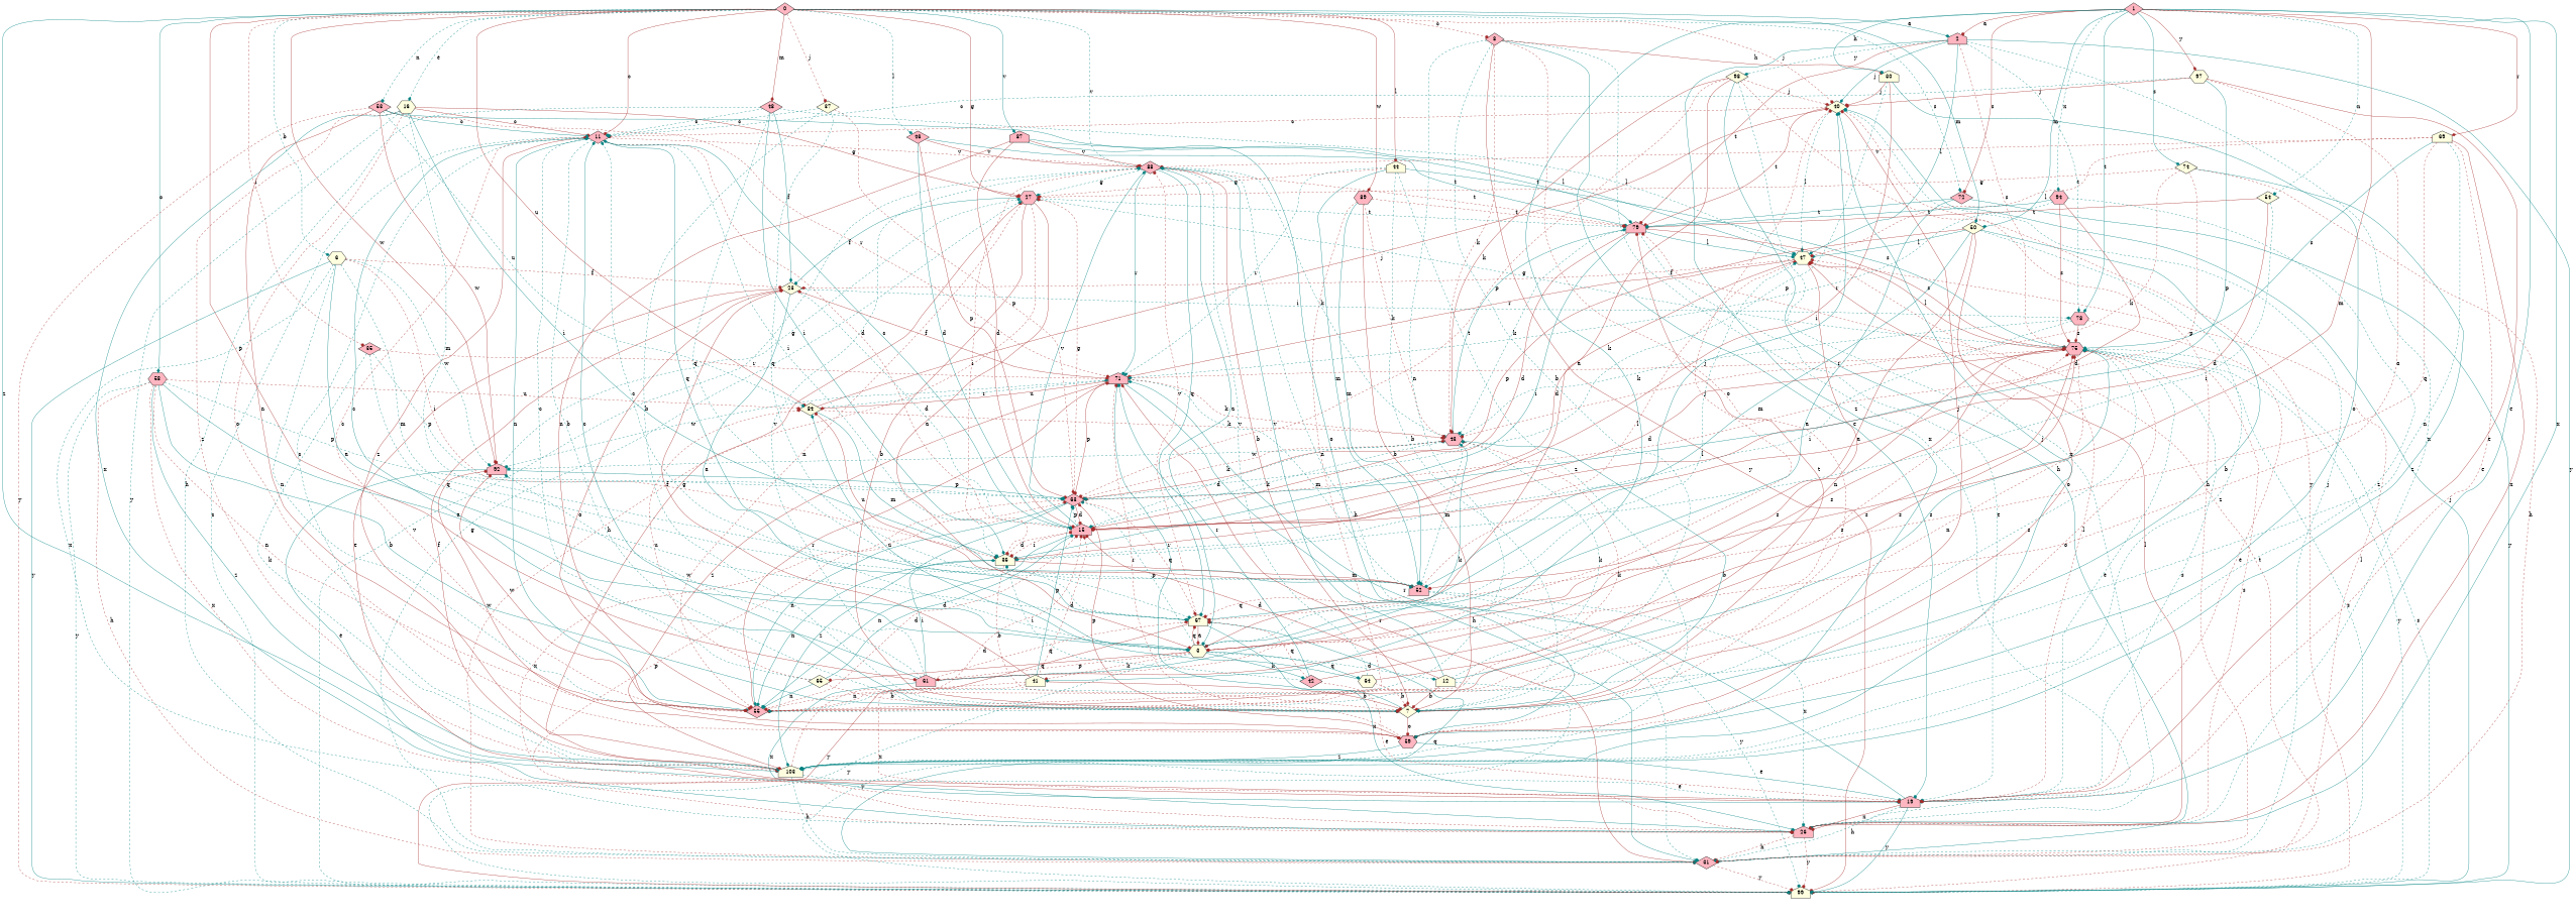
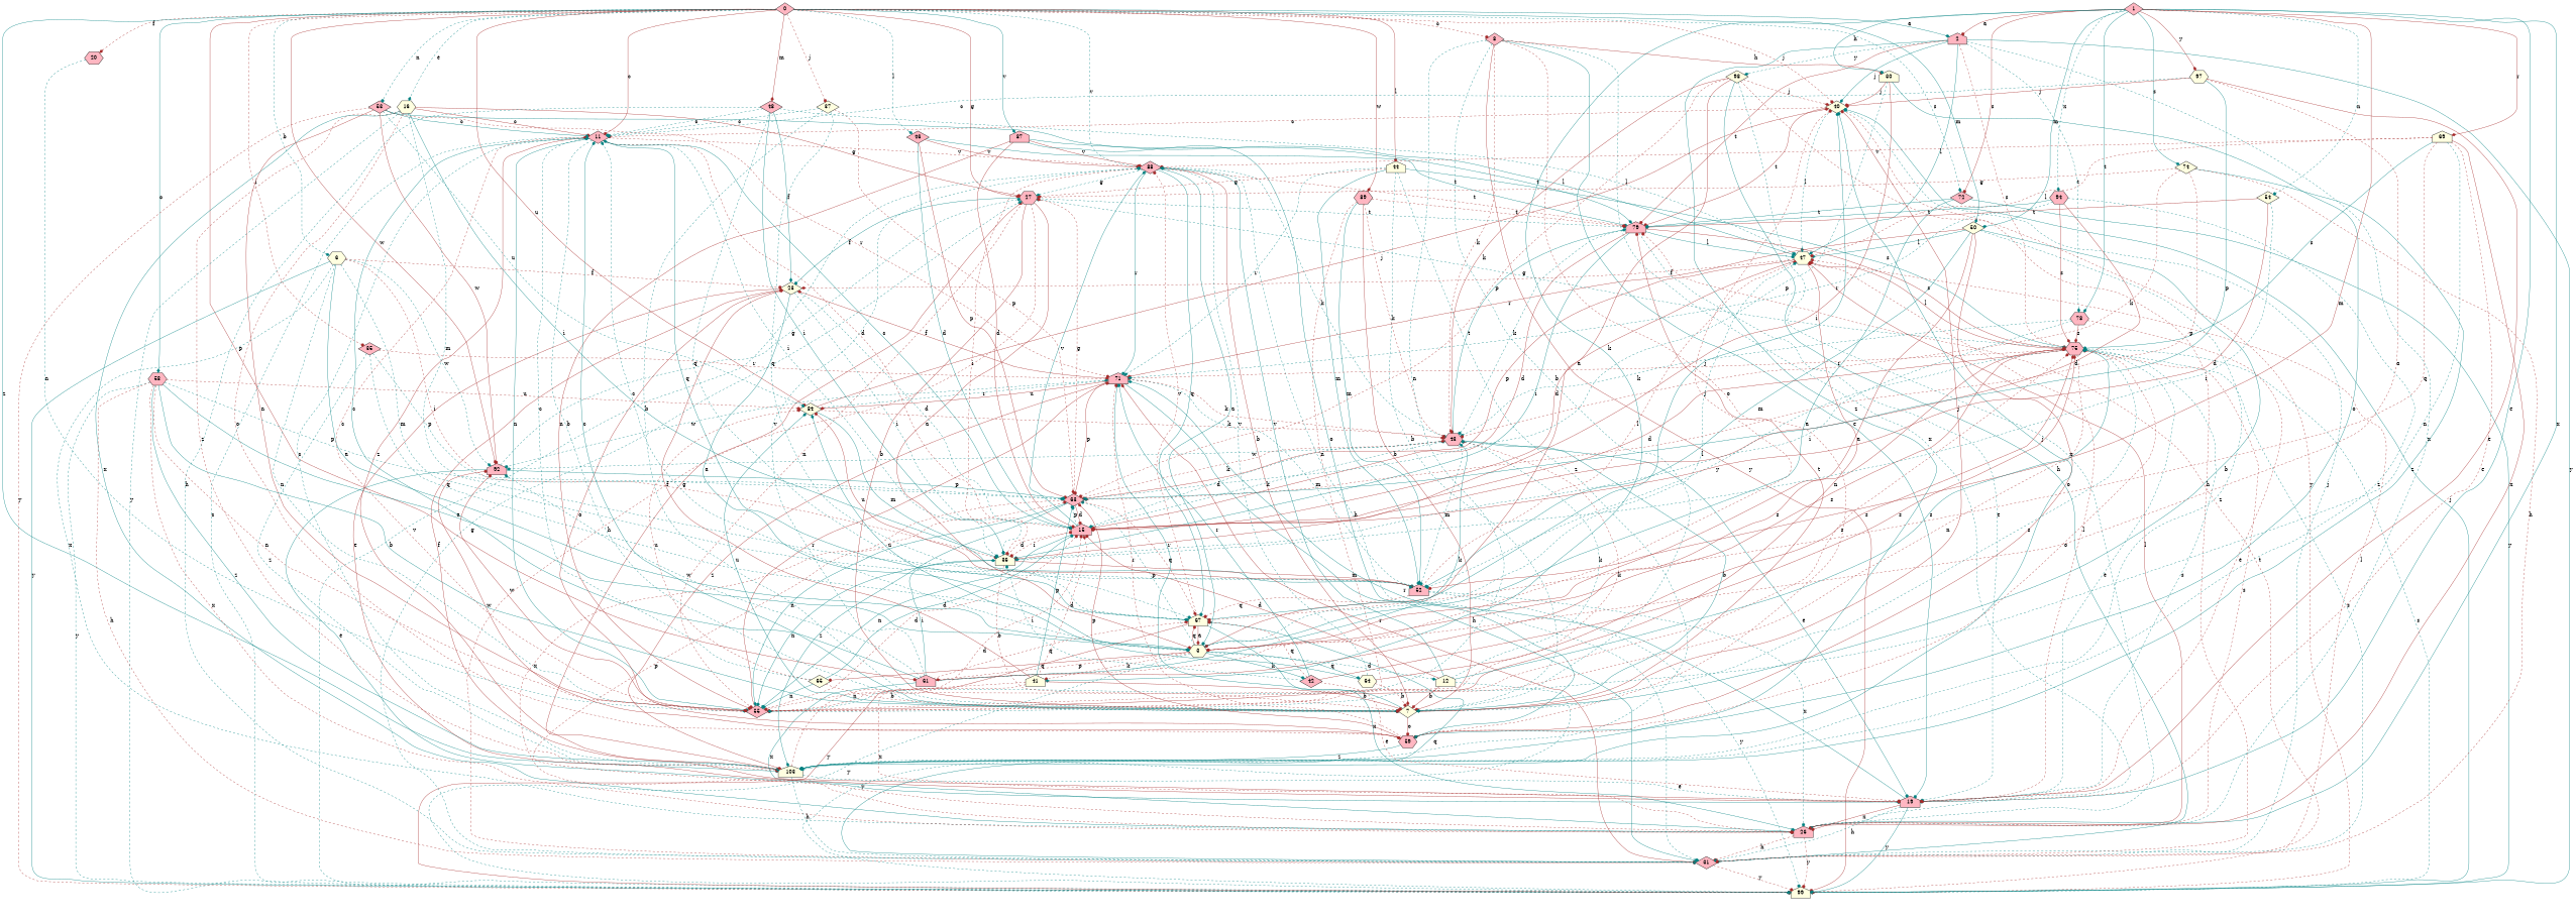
  strict digraph {
    node [fillcolor=lightpink shape=diamond style=filled]
    edge [arrowhead=dot color=teal style=dashed]
    2 [shape=house]
    0
    6 [fillcolor=lightyellow shape=hexagon]
    8
    11
    16 [fillcolor=lightyellow shape=hexagon]
+   20 [shape=hexagon]
    27 [shape=hexagon]
    35
    37 [fillcolor=lightyellow]
    40 [fillcolor=lightyellow]
    44 [fillcolor=lightyellow shape=house]
    46
    48
    50 [fillcolor=lightyellow]
    53
    58 [shape=hexagon]
    61 [shape=house]
    72
    84 [fillcolor=lightyellow]
    87 [shape=house]
    88
    89 [shape=hexagon]
    92 [shape=house]
    103 [fillcolor=lightyellow shape=house]
    78 [shape=hexagon]
    n27 [label=26 shape=house]
    47 [fillcolor=lightyellow shape=hexagon]
    75 [shape=hexagon]
    79 [shape=house]
    98 [fillcolor=lightyellow]
    99 [fillcolor=lightyellow shape=house]
    52 [shape=house]
    3 [fillcolor=lightyellow shape=hexagon]
    23 [fillcolor=lightyellow]
    36 [fillcolor=lightyellow shape=house]
    55
    19 [shape=house]
    30 [fillcolor=lightyellow shape=house]
    7 [fillcolor=lightyellow]
    59 [shape=hexagon]
    43 [shape=hexagon]
    67 [fillcolor=lightyellow shape=house]
    15 [shape=house]
    31
    63
    71 [shape=house]
    1
    41 [fillcolor=lightyellow shape=house]
    54 [fillcolor=lightyellow]
    69 [fillcolor=lightyellow shape=house]
    74 [fillcolor=lightyellow]
    94 [shape=hexagon]
    97 [fillcolor=lightyellow shape=hexagon]
    n55 [fillcolor=lightyellow label=12 shape=house]
    42
    64 [fillcolor=lightyellow shape=hexagon]
    65 [fillcolor=lightyellow]
    2 -> 40 [arrowhead=diamond label=j style=solid]
    2 -> 103 [arrowhead=diamond label=z style=solid]
    2 -> 78 [arrowhead=diamond label=t]
    2 -> n27 [arrowhead=diamond label=x]
    2 -> 47 [arrowhead=diamond label=l style=solid]
    2 -> 75 [arrowhead=diamond color=brown label=s]
    2 -> 79 [color=brown label=t style=solid]
    2 -> 98 [arrowhead=diamond label=y]
    2 -> 99 [arrowhead=diamond label=y style=solid]
    0 -> 2 [arrowhead=diamond label=a style=solid]
    0 -> 6 [arrowhead=diamond label=b]
    0 -> 8 [color=brown label=c]
    0 -> 11 [color=brown label=c style=solid]
    0 -> 16 [arrowhead=diamond label=e]
+   0 -> 20 [arrowhead=diamond color=brown label=f]
    0 -> 27 [arrowhead=diamond color=brown label=g style=solid]
    0 -> 35 [color=brown label=i]
    0 -> 37 [color=brown label=j]
    0 -> 40 [color=brown label=j]
    0 -> 44 [color=brown label=l style=solid]
    0 -> 46 [arrowhead=diamond label=l]
    0 -> 48 [arrowhead=diamond color=brown label=m style=solid]
    0 -> 50 [arrowhead=diamond label=m style=solid]
    0 -> 53 [label=n]
    0 -> 58 [arrowhead=diamond label=o style=solid]
    0 -> 61 [color=brown label=p style=solid]
    0 -> 72 [arrowhead=diamond label=s]
    0 -> 84 [color=brown label=u style=solid]
    0 -> 87 [arrowhead=diamond label=v style=solid]
    0 -> 88 [label=v]
    0 -> 89 [arrowhead=diamond color=brown label=w style=solid]
    0 -> 92 [arrowhead=diamond color=brown label=w style=solid]
    0 -> 103 [label=z style=solid]
    6 -> 92 [arrowhead=diamond label=w]
    6 -> n27 [label=x]
    6 -> 99 [label=y style=solid]
    6 -> 52 [label=m]
    6 -> 3 [arrowhead=diamond label=a style=solid]
    6 -> 23 [color=brown label=f]
    6 -> 36 [color=brown label=i]
    6 -> 55 [label=n]
    8 -> n27 [arrowhead=diamond label=x]
    8 -> 99 [color=brown label=y style=solid]
    8 -> 55 [arrowhead=diamond label=n]
    8 -> 19 [label=e style=solid]
    8 -> 30 [color=brown label=h style=solid]
    8 -> 7 [arrowhead=diamond label=b]
    8 -> 59 [arrowhead=diamond color=brown label=o]
    8 -> 43 [arrowhead=diamond color=brown label=k]
    11 -> 88 [arrowhead=diamond color=brown label=v]
    11 -> 103 [color=brown label=z style=solid]
    11 -> 36 [arrowhead=diamond label=i]
    11 -> 55 [label=n style=solid]
    11 -> 7 [arrowhead=diamond label=b]
    11 -> 67 [arrowhead=diamond label=q style=solid]
    11 -> 15 [color=brown label=d]
    16 -> 11 [color=brown label=c style=solid]
    16 -> 27 [color=brown label=g style=solid]
    16 -> 103 [color=brown label=z]
    16 -> n27 [label=x style=solid]
    16 -> 99 [arrowhead=diamond label=y]
    16 -> 52 [label=m]
    16 -> 36 [label=i style=solid]
    16 -> 59 [arrowhead=diamond color=brown label=o]
+   20 -> 55 [arrowhead=diamond label=n]
    27 -> 79 [label=t]
    27 -> 3 [color=brown label=a style=solid]
    27 -> 23 [label=f style=solid]
    27 -> 55 [color=brown label=n]
    27 -> 7 [color=brown label=b style=solid]
    27 -> 31 [color=brown label=h]
-   35 -> 103 [arrowhead=diamond label=k]
+   35 -> 103 [arrowhead=diamond label=z]
    35 -> 67 [label=q]
    35 -> 63 [label=p]
    35 -> 71 [color=brown label=r]
    37 -> 11 [arrowhead=diamond label=c]
    37 -> 7 [label=b]
    37 -> 67 [label=q]
    37 -> 63 [arrowhead=diamond color=brown label=p]
    40 -> 11 [color=brown label=c]
    40 -> 47 [arrowhead=diamond label=l]
    40 -> 79 [color=brown label=t style=solid]
    40 -> 31 [color=brown label=h]
    44 -> 27 [arrowhead=diamond color=brown label=g]
    44 -> 103 [label=z]
    44 -> 75 [arrowhead=diamond label=s style=solid]
    44 -> 52 [label=m style=solid]
    44 -> 7 [arrowhead=diamond label=b]
    44 -> 71 [arrowhead=diamond label=r]
    46 -> 88 [arrowhead=diamond color=brown label=v style=solid]
    46 -> 79 [label=t style=solid]
    46 -> 15 [arrowhead=diamond label=d style=solid]
    46 -> 63 [color=brown label=p style=solid]
    48 -> 11 [label=c]
    48 -> 47 [arrowhead=diamond label=l]
    48 -> 23 [arrowhead=diamond label=f style=solid]
    48 -> 36 [arrowhead=diamond label=i style=solid]
    48 -> 67 [arrowhead=diamond label=q]
    48 -> 31 [label=h]
    50 -> 103 [label=z]
    50 -> 47 [arrowhead=diamond label=l style=solid]
    50 -> 52 [label=m style=solid]
    50 -> 3 [color=brown label=a style=solid]
    50 -> 7 [arrowhead=diamond label=b style=solid]
    50 -> 59 [arrowhead=diamond color=brown label=o style=solid]
    50 -> 71 [arrowhead=diamond color=brown label=r style=solid]
    53 -> 11 [label=c style=solid]
    53 -> 84 [label=u]
    53 -> 92 [color=brown label=w style=solid]
    53 -> 47 [arrowhead=diamond label=l style=solid]
    53 -> 99 [arrowhead=diamond color=brown label=y]
    53 -> 55 [color=brown label=n style=solid]
    53 -> 71 [color=brown label=r]
    58 -> 84 [arrowhead=diamond color=brown label=u]
    58 -> 103 [label=z style=solid]
    58 -> n27 [color=brown label=x]
    58 -> 99 [arrowhead=diamond label=y]
    58 -> 3 [label=a style=solid]
    58 -> 55 [arrowhead=diamond color=brown label=n]
    58 -> 7 [arrowhead=diamond label=b style=solid]
    58 -> 31 [color=brown label=h]
    58 -> 63 [arrowhead=diamond label=p]
    61 -> 11 [label=c style=solid]
    61 -> 40 [color=brown label=j]
    61 -> 88 [arrowhead=diamond label=v]
    61 -> 92 [arrowhead=diamond label=w]
    61 -> n27 [label=x style=solid]
    61 -> 75 [arrowhead=diamond color=brown label=s style=solid]
    61 -> 36 [arrowhead=diamond label=i style=solid]
    61 -> 43 [arrowhead=diamond label=k style=solid]
    61 -> 67 [arrowhead=diamond color=brown label=q]
    72 -> 79 [label=t style=solid]
    72 -> 99 [label=y style=solid]
    72 -> 3 [arrowhead=diamond label=a style=solid]
    84 -> 40 [arrowhead=diamond color=brown label=j style=solid]
    84 -> 52 [label=m style=solid]
    84 -> 43 [arrowhead=diamond color=brown label=k]
    84 -> 71 [arrowhead=diamond label=r]
    87 -> 88 [arrowhead=diamond color=brown label=v style=solid]
    87 -> 79 [arrowhead=diamond label=t style=solid]
    87 -> 55 [color=brown label=n style=solid]
    87 -> 59 [label=o style=solid]
    87 -> 15 [color=brown label=d style=solid]
    88 -> 27 [arrowhead=diamond label=g]
    88 -> 79 [arrowhead=diamond color=brown label=t]
    88 -> 3 [label=a style=solid]
    88 -> 36 [color=brown label=i]
    88 -> 7 [arrowhead=diamond color=brown label=b style=solid]
    88 -> 43 [label=k]
    88 -> 67 [label=q style=solid]
    88 -> 31 [arrowhead=diamond label=h]
    88 -> 71 [label=r style=solid]
    89 -> 79 [arrowhead=diamond color=brown label=t]
    89 -> 52 [arrowhead=diamond label=m style=solid]
    89 -> 55 [arrowhead=diamond color=brown label=n]
    89 -> 7 [arrowhead=diamond color=brown label=b style=solid]
    89 -> 43 [arrowhead=diamond color=brown label=k]
    92 -> 27 [label=g]
    92 -> 19 [arrowhead=diamond label=e style=solid]
    92 -> 63 [label=p style=solid]
    103 -> 11 [arrowhead=diamond label=c]
    103 -> 27 [arrowhead=diamond color=brown label=g style=solid]
    103 -> 40 [label=j style=solid]
    103 -> 19 [label=e]
    103 -> 15 [color=brown label=d]
    103 -> 31 [label=h]
    78 -> 75 [arrowhead=diamond color=brown label=s style=solid]
    78 -> 36 [label=i]
    78 -> 19 [arrowhead=diamond color=brown label=e]
    78 -> 43 [arrowhead=diamond label=k]
    n27 -> 47 [color=brown label=l style=solid]
    n27 -> 75 [arrowhead=diamond color=brown label=s]
    n27 -> 99 [color=brown label=y]
    n27 -> 31 [arrowhead=diamond color=brown label=h]
    n27 -> 63 [color=brown label=p]
    47 -> 23 [arrowhead=diamond color=brown label=f]
    47 -> 55 [color=brown label=n style=solid]
    47 -> 15 [color=brown label=d style=solid]
    47 -> 63 [color=brown label=p style=solid]
    75 -> 27 [label=g]
    75 -> 47 [arrowhead=diamond color=brown label=l style=solid]
-   75 -> 99 [label=y]
+   75 -> 52 [label=y]
    75 -> 55 [color=brown label=n]
    75 -> 19 [arrowhead=diamond label=e]
    75 -> 59 [color=brown label=o]
    75 -> 15 [arrowhead=diamond color=brown label=d style=solid]
    75 -> 71 [color=brown label=r]
    79 -> 47 [label=l style=solid]
    79 -> 75 [color=brown label=s style=solid]
    79 -> 36 [label=i style=solid]
    79 -> 19 [arrowhead=diamond label=e]
    79 -> 43 [label=k]
    79 -> 15 [arrowhead=diamond color=brown label=d style=solid]
    98 -> 40 [arrowhead=diamond color=brown label=j]
    98 -> n27 [arrowhead=diamond label=x]
    98 -> 99 [arrowhead=diamond color=brown label=y]
    98 -> 3 [arrowhead=diamond color=brown label=a style=solid]
    98 -> 43 [color=brown label=k style=solid]
    98 -> 31 [arrowhead=diamond label=h style=solid]
    98 -> 63 [color=brown label=p]
    99 -> 11 [label=c]
    99 -> 40 [label=j style=solid]
    99 -> 88 [label=v]
    99 -> 75 [label=s]
    99 -> 79 [color=brown label=t]
    52 -> 84 [color=brown label=u style=solid]
    52 -> n27 [label=x]
    52 -> 47 [color=brown label=l]
    52 -> 99 [label=y]
    52 -> 67 [color=brown label=q]
    3 -> 11 [arrowhead=diamond label=c]
    3 -> 61 [arrowhead=diamond color=brown label=p]
    3 -> 47 [arrowhead=diamond label=l]
    3 -> 75 [arrowhead=diamond color=brown label=s style=solid]
    3 -> 99 [label=y]
    3 -> 67 [color=brown label=q style=solid]
    3 -> 63 [label=p]
    3 -> 41 [color=brown label=k]
    3 -> n55 [arrowhead=diamond label=d]
    3 -> 42 [arrowhead=diamond label=k style=solid]
    3 -> 64 [arrowhead=diamond label=q style=solid]
    3 -> 65 [color=brown label=q style=solid]
    23 -> 3 [arrowhead=diamond label=a style=solid]
-   23 -> 78 [arrowhead=diamond label=i]
+   23 -> 36 [arrowhead=diamond label=i]
    23 -> 19 [color=brown label=e style=solid]
    23 -> 59 [arrowhead=diamond color=brown label=o style=solid]
    23 -> 15 [label=d]
    36 -> 52 [color=brown label=m style=solid]
    36 -> 55 [label=n style=solid]
    36 -> 7 [color=brown label=b]
    36 -> 15 [color=brown label=d]
    55 -> 11 [arrowhead=diamond color=brown label=c]
    55 -> 92 [color=brown label=w style=solid]
    55 -> 75 [arrowhead=diamond color=brown label=s]
    55 -> 43 [arrowhead=diamond color=brown label=k]
    55 -> 15 [color=brown label=d]
    55 -> 71 [color=brown label=r style=solid]
    19 -> n27 [color=brown label=x style=solid]
    19 -> 47 [color=brown label=l]
    19 -> 75 [label=s]
    19 -> 99 [label=y style=solid]
    19 -> 23 [color=brown label=f style=solid]
    19 -> 31 [label=h]
    19 -> 71 [arrowhead=diamond label=r style=solid]
    30 -> 40 [color=brown label=j style=solid]
    30 -> 36 [color=brown label=i style=solid]
    30 -> 59 [arrowhead=diamond label=o style=solid]
    30 -> 63 [arrowhead=diamond label=p]
    7 -> 11 [arrowhead=diamond label=c style=solid]
    7 -> 40 [color=brown label=j style=solid]
+   7 -> 84 [arrowhead=diamond label=u style=solid]
    7 -> 75 [arrowhead=diamond label=s]
    7 -> 79 [color=brown label=t style=solid]
    7 -> 59 [color=brown label=o style=solid]
    7 -> 71 [label=r style=solid]
    59 -> 92 [color=brown label=w style=solid]
    59 -> 103 [label=z style=solid]
-   59 -> 19 [label=e style=solid]
+   43 -> 19 [label=e style=solid]
    59 -> 63 [arrowhead=diamond color=brown label=p style=solid]
    59 -> 71 [color=brown label=r]
    43 -> 92 [arrowhead=diamond label=w]
    43 -> 79 [arrowhead=diamond label=t style=solid]
    43 -> 52 [label=m]
    43 -> 7 [arrowhead=diamond label=b style=solid]
    43 -> 15 [arrowhead=diamond label=d]
    67 -> 40 [label=j style=solid]
    67 -> 88 [color=brown label=v]
    67 -> n27 [arrowhead=diamond label=x style=solid]
    67 -> 99 [color=brown label=y style=solid]
    67 -> 3 [arrowhead=diamond color=brown label=a style=solid]
    15 -> 11 [arrowhead=diamond label=c style=solid]
    15 -> 88 [arrowhead=diamond label=v style=solid]
    15 -> 36 [color=brown label=i]
    15 -> 55 [arrowhead=diamond label=n style=solid]
    15 -> 43 [arrowhead=diamond label=k]
    15 -> 63 [arrowhead=diamond label=p]
    31 -> 27 [arrowhead=diamond label=g]
    31 -> 40 [arrowhead=diamond label=j]
    31 -> 47 [color=brown label=l]
    31 -> 75 [label=s]
    31 -> 99 [color=brown label=y]
    31 -> 67 [arrowhead=diamond label=q style=solid]
    31 -> 71 [arrowhead=diamond color=brown label=r style=solid]
    63 -> 27 [arrowhead=diamond color=brown label=g]
    63 -> 103 [arrowhead=diamond label=z style=solid]
    63 -> n27 [color=brown label=x]
    63 -> 55 [arrowhead=diamond label=n style=solid]
    63 -> 43 [arrowhead=diamond color=brown label=k]
    63 -> 67 [arrowhead=diamond color=brown label=q]
    63 -> 15 [color=brown label=d style=solid]
    71 -> 84 [arrowhead=diamond color=brown label=u style=solid]
    71 -> 92 [label=w]
    71 -> 103 [arrowhead=diamond color=brown label=z style=solid]
    71 -> 52 [label=m]
    71 -> 23 [arrowhead=diamond color=brown label=f style=solid]
    71 -> 43 [arrowhead=diamond color=brown label=k]
    71 -> 31 [arrowhead=diamond label=h style=solid]
    71 -> 63 [color=brown label=p style=solid]
    1 -> 2 [color=brown label=a style=solid]
    1 -> 50 [arrowhead=diamond label=m style=solid]
    1 -> 72 [color=brown label=s style=solid]
    1 -> 78 [arrowhead=diamond label=t style=solid]
    1 -> n27 [arrowhead=diamond label=x style=solid]
    1 -> 52 [color=brown label=m style=solid]
    1 -> 19 [label=e style=solid]
    1 -> 30 [label=h style=solid]
    1 -> 41 [arrowhead=diamond label=k style=solid]
    1 -> 54 [label=n]
    1 -> 69 [arrowhead=diamond color=brown label=r style=solid]
    1 -> 74 [arrowhead=diamond label=s style=solid]
    1 -> 94 [arrowhead=diamond label=x]
    1 -> 97 [arrowhead=diamond color=brown label=y style=solid]
    41 -> n27 [arrowhead=diamond color=brown label=x]
    41 -> 23 [arrowhead=diamond color=brown label=f style=solid]
    41 -> 55 [color=brown label=n]
    41 -> 7 [color=brown label=b style=solid]
    41 -> 15 [arrowhead=diamond color=brown label=d]
    41 -> 63 [label=p style=solid]
    54 -> 79 [color=brown label=t style=solid]
    54 -> 36 [arrowhead=diamond label=i]
    54 -> 15 [arrowhead=diamond color=brown label=d style=solid]
    69 -> 88 [color=brown label=v]
    69 -> n27 [color=brown label=x style=solid]
    69 -> 47 [color=brown label=l]
    69 -> 75 [label=s style=solid]
    69 -> 55 [arrowhead=diamond label=n]
    69 -> 19 [arrowhead=diamond color=brown label=e]
    69 -> 67 [color=brown label=q]
    74 -> 27 [color=brown label=g]
    74 -> 103 [arrowhead=diamond label=z style=solid]
    74 -> 43 [color=brown label=k]
    74 -> 31 [color=brown label=h]
    74 -> 63 [arrowhead=diamond color=brown label=p]
    94 -> 103 [arrowhead=diamond label=z]
    94 -> 75 [arrowhead=diamond color=brown label=s style=solid]
    94 -> 79 [label=t style=solid]
    94 -> 15 [color=brown label=d style=solid]
    94 -> 71 [arrowhead=diamond label=r]
    97 -> 11 [label=c]
    97 -> 40 [color=brown label=j style=solid]
    97 -> 3 [color=brown label=a]
    97 -> 19 [color=brown label=e style=solid]
    97 -> 63 [arrowhead=diamond label=p style=solid]
    n55 -> 88 [arrowhead=diamond label=v style=solid]
    n55 -> 75 [label=s style=solid]
    n55 -> 99 [arrowhead=diamond label=y]
    n55 -> 7 [arrowhead=diamond color=brown label=b style=solid]
    n55 -> 43 [label=k]
    n55 -> 15 [color=brown label=d style=solid]
    42 -> 75 [arrowhead=diamond color=brown label=s style=solid]
    42 -> 36 [label=i]
    42 -> 19 [color=brown label=e]
    42 -> 67 [color=brown label=q]
    42 -> 71 [label=r style=solid]
    64 -> 84 [arrowhead=diamond label=u style=solid]
    64 -> 88 [arrowhead=diamond label=v]
    64 -> 75 [arrowhead=diamond color=brown label=s style=solid]
    64 -> 7 [color=brown label=b]
    65 -> 11 [arrowhead=diamond label=c]
    65 -> 84 [arrowhead=diamond color=brown label=u]
    65 -> 55 [arrowhead=diamond label=n style=solid]
    65 -> 7 [color=brown label=b]
    65 -> 15 [label=d style=solid]
  }
